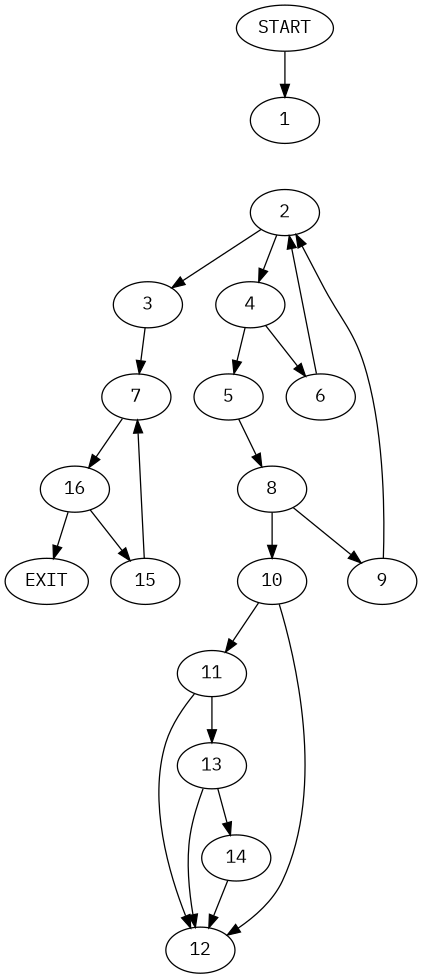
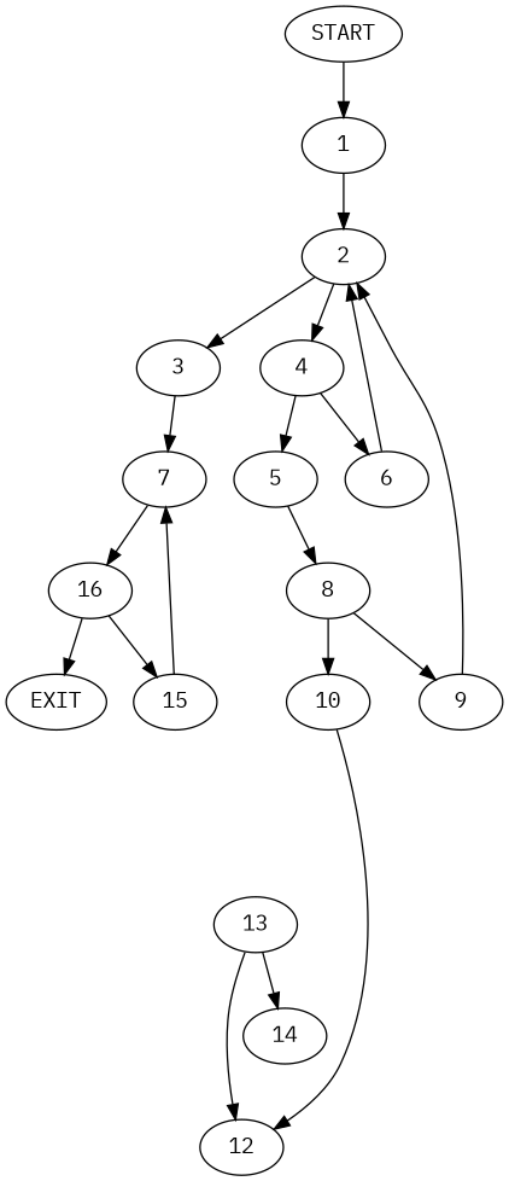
  digraph {
    fontname="IBM Plex Mono"
    node [fontname="IBM Plex Mono"]
    edge [fontname="IBM Plex Mono"]
    n1 [label=START]
    1
    2
    n4 [label=EXIT]
    3
    4
    7
    5
    6
    16
    8
    9
    10
    15
-   11
    12
    13
    14
    n1 -> 1
+   1 -> 2
    2 -> 3
    2 -> 4
    3 -> 7
    4 -> 5
    4 -> 6
    7 -> 16
    5 -> 8
    6 -> 2
    16 -> n4
    16 -> 15
    8 -> 9
    8 -> 10
    9 -> 2
-   10 -> 11
    10 -> 12
    15 -> 7
-   11 -> 12
-   11 -> 13
    13 -> 12
    13 -> 14
-   14 -> 12
  }
